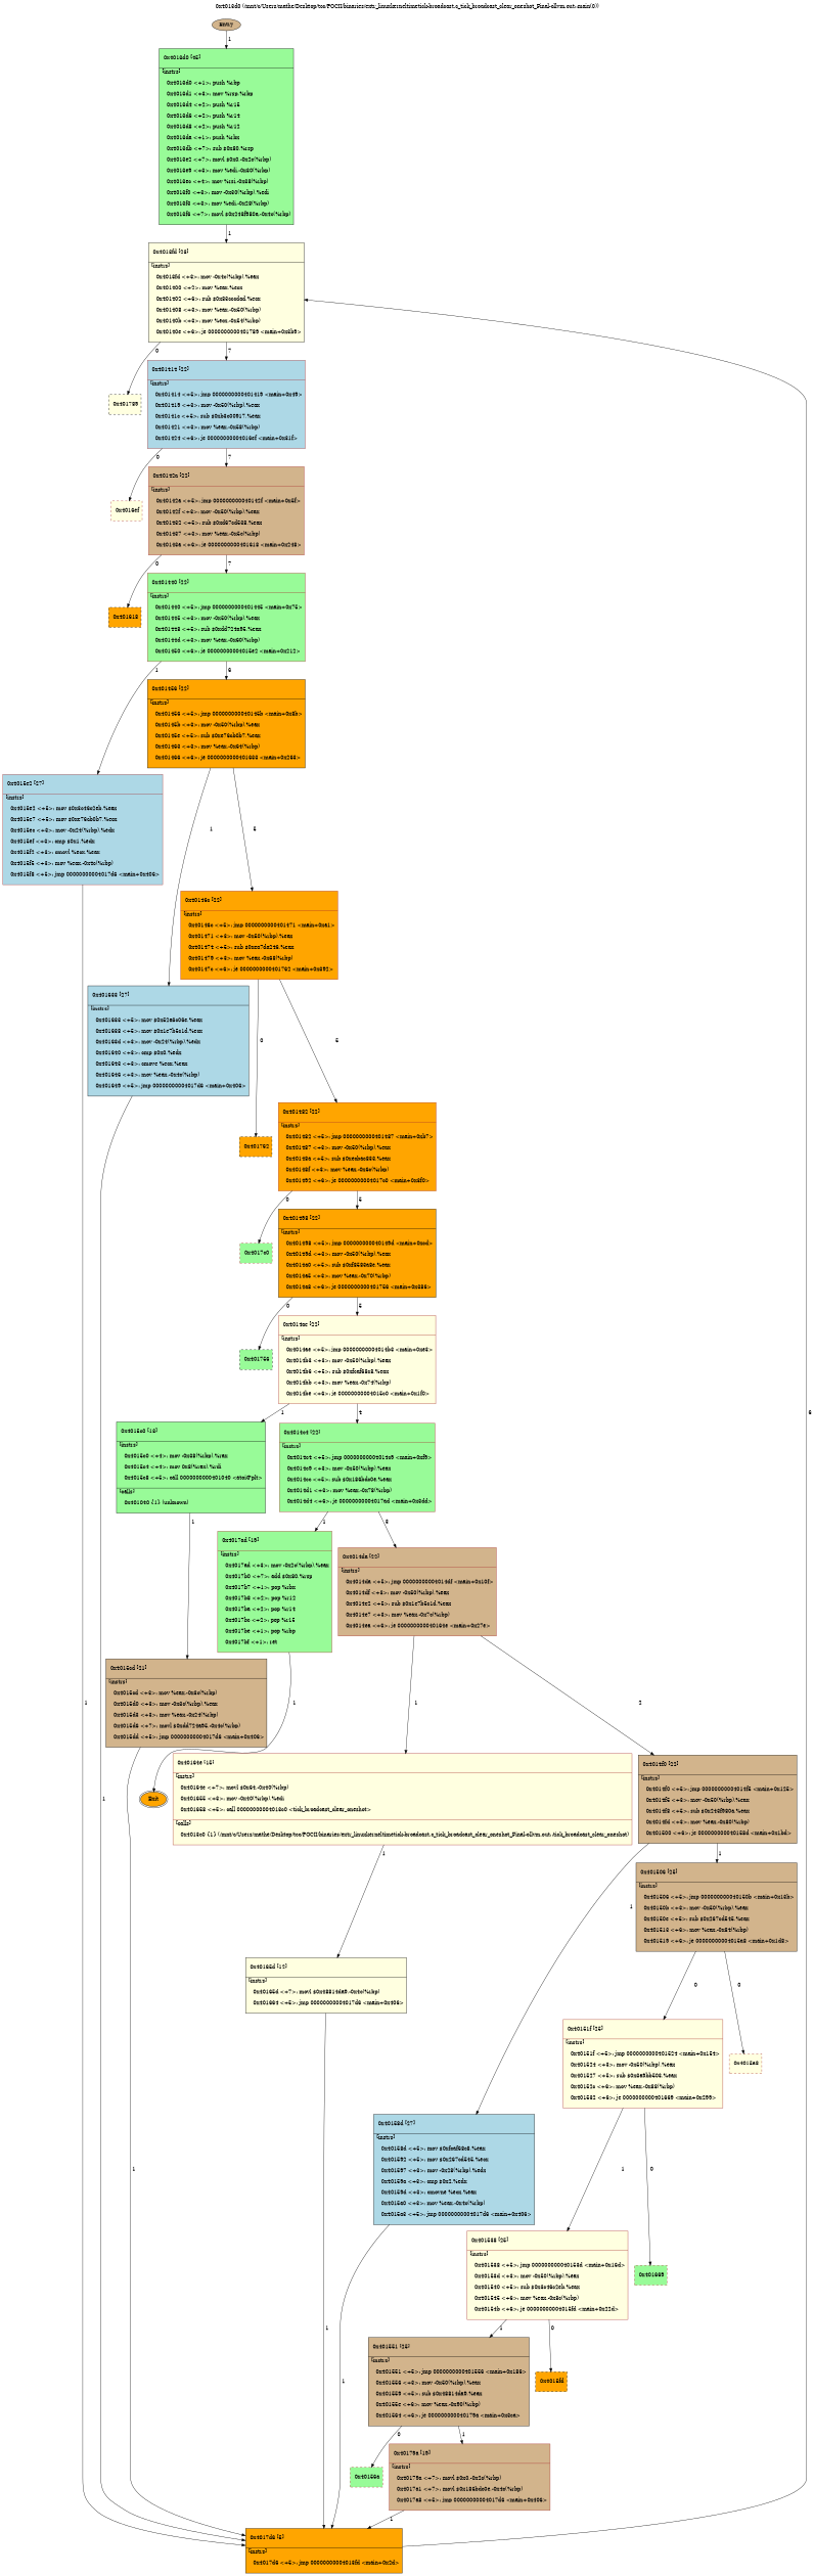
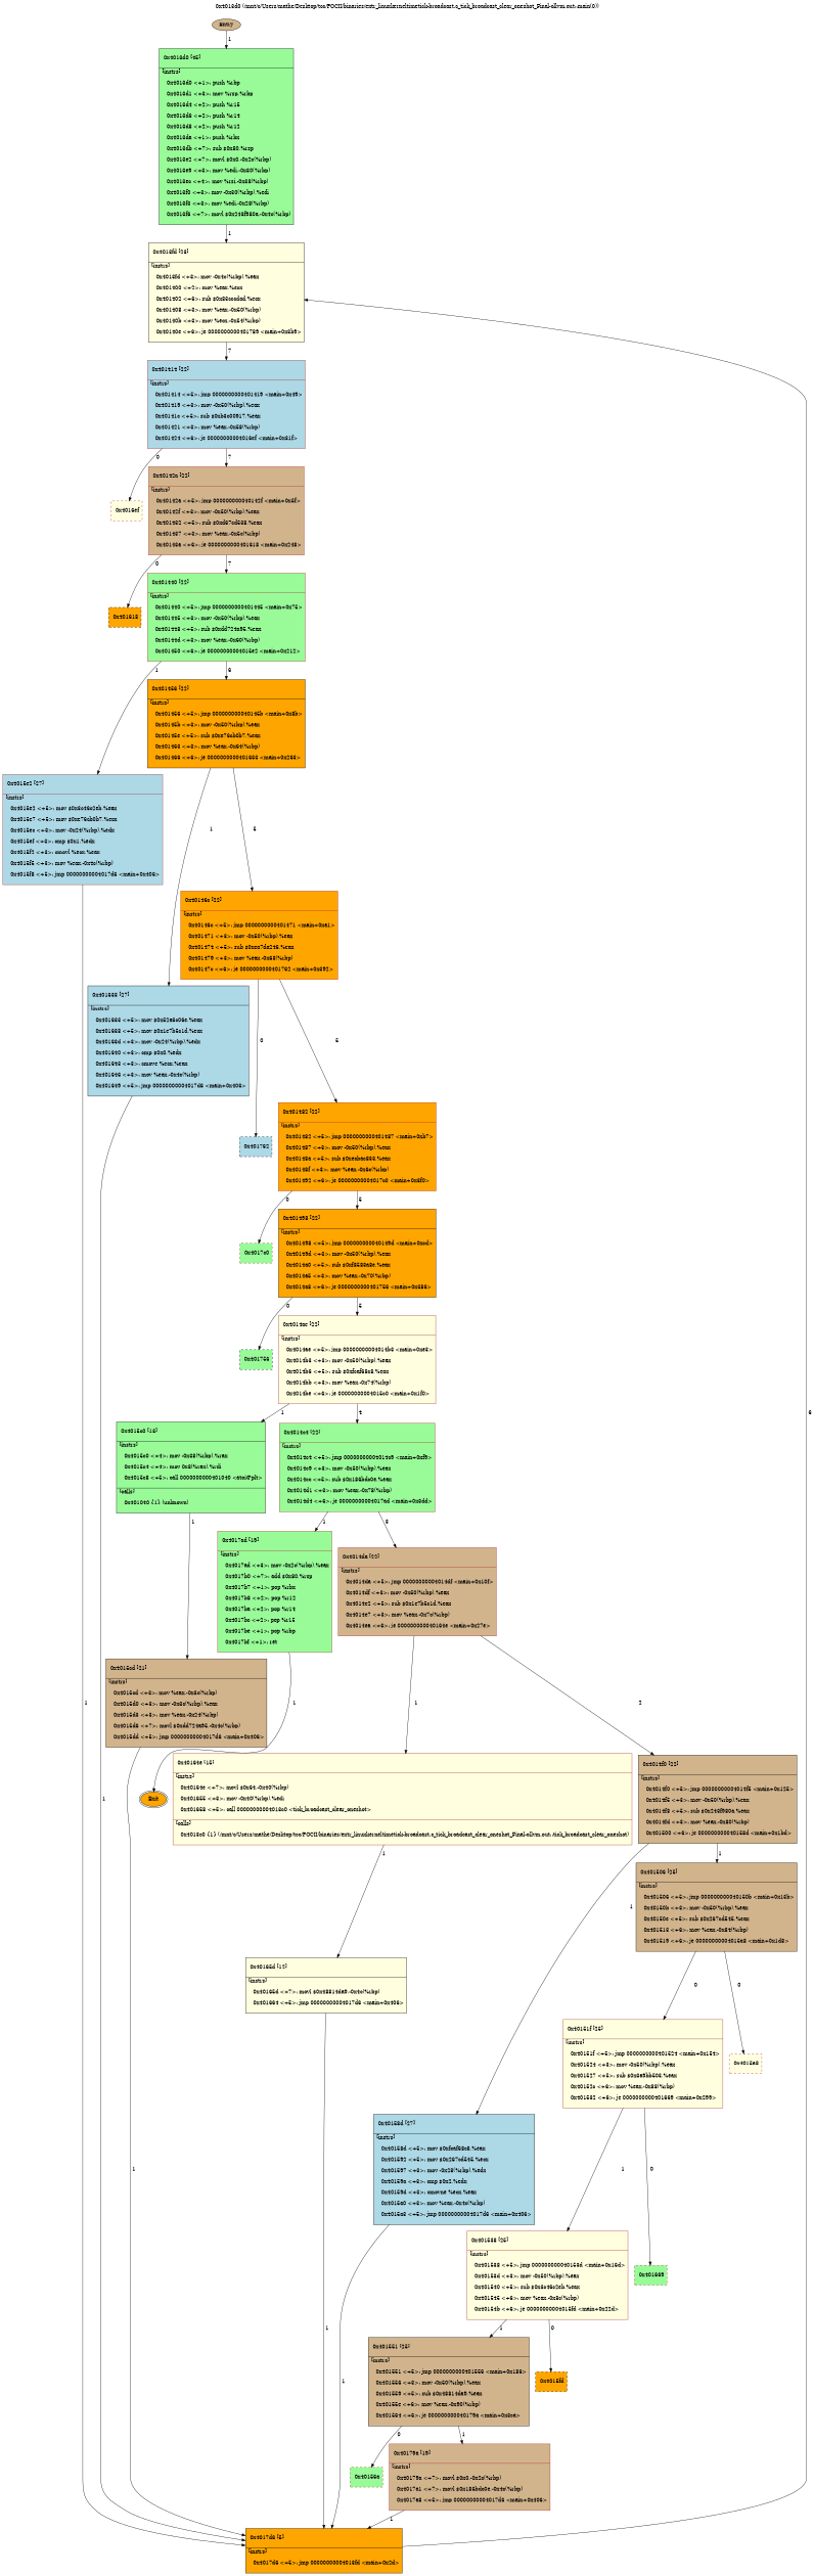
  digraph {
    label="0x4013d0 (/mnt/c/Users/mathe/Desktop/tcc/POCII/binaries/extr_linuxkerneltimetick-broadcast.c_tick_broadcast_clear_oneshot_Final-ollvm.out::main(0))"
    labelloc=t
    node [color=black fillcolor=palegreen shape=record style=filled]
    Entry [fillcolor=tan height=0.3 shape=ellipse width=0.3]
    n2 [label="{\n     0x4013d0 [45]\l\n     | [instrs]\l\n     &nbsp;&nbsp;0x4013d0 \<+1\>: push %rbp\l\n     &nbsp;&nbsp;0x4013d1 \<+3\>: mov %rsp,%rbp\l\n     &nbsp;&nbsp;0x4013d4 \<+2\>: push %r15\l\n     &nbsp;&nbsp;0x4013d6 \<+2\>: push %r14\l\n     &nbsp;&nbsp;0x4013d8 \<+2\>: push %r12\l\n     &nbsp;&nbsp;0x4013da \<+1\>: push %rbx\l\n     &nbsp;&nbsp;0x4013db \<+7\>: sub $0x80,%rsp\l\n     &nbsp;&nbsp;0x4013e2 \<+7\>: movl $0x0,-0x2c(%rbp)\l\n     &nbsp;&nbsp;0x4013e9 \<+3\>: mov %edi,-0x30(%rbp)\l\n     &nbsp;&nbsp;0x4013ec \<+4\>: mov %rsi,-0x38(%rbp)\l\n     &nbsp;&nbsp;0x4013f0 \<+3\>: mov -0x30(%rbp),%edi\l\n     &nbsp;&nbsp;0x4013f3 \<+3\>: mov %edi,-0x28(%rbp)\l\n     &nbsp;&nbsp;0x4013f6 \<+7\>: movl $0x243f980a,-0x4c(%rbp)\l\n  }"]
    n3 [fillcolor=lightyellow label="{\n     0x4013fd [23]\l\n     | [instrs]\l\n     &nbsp;&nbsp;0x4013fd \<+3\>: mov -0x4c(%rbp),%eax\l\n     &nbsp;&nbsp;0x401400 \<+2\>: mov %eax,%ecx\l\n     &nbsp;&nbsp;0x401402 \<+6\>: sub $0x83cccdad,%ecx\l\n     &nbsp;&nbsp;0x401408 \<+3\>: mov %eax,-0x50(%rbp)\l\n     &nbsp;&nbsp;0x40140b \<+3\>: mov %ecx,-0x54(%rbp)\l\n     &nbsp;&nbsp;0x40140e \<+6\>: je 0000000000401789 \<main+0x3b9\>\l\n  }"]
-   n4 [fillcolor=lightyellow label="{\n     0x401789\l\n  }" style="dashed,filled"]
    n5 [color=brown fillcolor=lightblue label="{\n     0x401414 [22]\l\n     | [instrs]\l\n     &nbsp;&nbsp;0x401414 \<+5\>: jmp 0000000000401419 \<main+0x49\>\l\n     &nbsp;&nbsp;0x401419 \<+3\>: mov -0x50(%rbp),%eax\l\n     &nbsp;&nbsp;0x40141c \<+5\>: sub $0xb3c00917,%eax\l\n     &nbsp;&nbsp;0x401421 \<+3\>: mov %eax,-0x58(%rbp)\l\n     &nbsp;&nbsp;0x401424 \<+6\>: je 00000000004016ef \<main+0x31f\>\l\n  }"]
    n6 [color=brown fillcolor=lightyellow label="{\n     0x4016ef\l\n  }" style="dashed,filled"]
    n7 [color=brown fillcolor=tan label="{\n     0x40142a [22]\l\n     | [instrs]\l\n     &nbsp;&nbsp;0x40142a \<+5\>: jmp 000000000040142f \<main+0x5f\>\l\n     &nbsp;&nbsp;0x40142f \<+3\>: mov -0x50(%rbp),%eax\l\n     &nbsp;&nbsp;0x401432 \<+5\>: sub $0xd67cd538,%eax\l\n     &nbsp;&nbsp;0x401437 \<+3\>: mov %eax,-0x5c(%rbp)\l\n     &nbsp;&nbsp;0x40143a \<+6\>: je 0000000000401618 \<main+0x248\>\l\n  }"]
    n8 [fillcolor=orange label="{\n     0x401618\l\n  }" style="dashed,filled"]
    n9 [color=brown label="{\n     0x401440 [22]\l\n     | [instrs]\l\n     &nbsp;&nbsp;0x401440 \<+5\>: jmp 0000000000401445 \<main+0x75\>\l\n     &nbsp;&nbsp;0x401445 \<+3\>: mov -0x50(%rbp),%eax\l\n     &nbsp;&nbsp;0x401448 \<+5\>: sub $0xdd724a95,%eax\l\n     &nbsp;&nbsp;0x40144d \<+3\>: mov %eax,-0x60(%rbp)\l\n     &nbsp;&nbsp;0x401450 \<+6\>: je 00000000004015e2 \<main+0x212\>\l\n  }"]
    Exit [fillcolor=orange height=0.3 peripheries=2 shape=ellipse width=0.3]
    n11 [color=brown fillcolor=lightblue label="{\n     0x4015e2 [27]\l\n     | [instrs]\l\n     &nbsp;&nbsp;0x4015e2 \<+5\>: mov $0x3c46c2eb,%eax\l\n     &nbsp;&nbsp;0x4015e7 \<+5\>: mov $0xe76cb0b7,%ecx\l\n     &nbsp;&nbsp;0x4015ec \<+3\>: mov -0x24(%rbp),%edx\l\n     &nbsp;&nbsp;0x4015ef \<+3\>: cmp $0x1,%edx\l\n     &nbsp;&nbsp;0x4015f2 \<+3\>: cmovl %ecx,%eax\l\n     &nbsp;&nbsp;0x4015f5 \<+3\>: mov %eax,-0x4c(%rbp)\l\n     &nbsp;&nbsp;0x4015f8 \<+5\>: jmp 00000000004017d6 \<main+0x406\>\l\n  }"]
    n12 [fillcolor=orange label="{\n     0x401456 [22]\l\n     | [instrs]\l\n     &nbsp;&nbsp;0x401456 \<+5\>: jmp 000000000040145b \<main+0x8b\>\l\n     &nbsp;&nbsp;0x40145b \<+3\>: mov -0x50(%rbp),%eax\l\n     &nbsp;&nbsp;0x40145e \<+5\>: sub $0xe76cb0b7,%eax\l\n     &nbsp;&nbsp;0x401463 \<+3\>: mov %eax,-0x64(%rbp)\l\n     &nbsp;&nbsp;0x401466 \<+6\>: je 0000000000401633 \<main+0x263\>\l\n  }"]
    n13 [color=brown label="{\n     0x40156a\l\n  }" style="dashed,filled"]
    n14 [fillcolor=orange label="{\n     0x4017d6 [5]\l\n     | [instrs]\l\n     &nbsp;&nbsp;0x4017d6 \<+5\>: jmp 00000000004013fd \<main+0x2d\>\l\n  }"]
    n15 [fillcolor=lightblue label="{\n     0x401633 [27]\l\n     | [instrs]\l\n     &nbsp;&nbsp;0x401633 \<+5\>: mov $0x52a6c06e,%eax\l\n     &nbsp;&nbsp;0x401638 \<+5\>: mov $0x1e7b5c1d,%ecx\l\n     &nbsp;&nbsp;0x40163d \<+3\>: mov -0x24(%rbp),%edx\l\n     &nbsp;&nbsp;0x401640 \<+3\>: cmp $0x0,%edx\l\n     &nbsp;&nbsp;0x401643 \<+3\>: cmove %ecx,%eax\l\n     &nbsp;&nbsp;0x401646 \<+3\>: mov %eax,-0x4c(%rbp)\l\n     &nbsp;&nbsp;0x401649 \<+5\>: jmp 00000000004017d6 \<main+0x406\>\l\n  }"]
    n16 [color=brown fillcolor=orange label="{\n     0x40146c [22]\l\n     | [instrs]\l\n     &nbsp;&nbsp;0x40146c \<+5\>: jmp 0000000000401471 \<main+0xa1\>\l\n     &nbsp;&nbsp;0x401471 \<+3\>: mov -0x50(%rbp),%eax\l\n     &nbsp;&nbsp;0x401474 \<+5\>: sub $0xea7da246,%eax\l\n     &nbsp;&nbsp;0x401479 \<+3\>: mov %eax,-0x68(%rbp)\l\n     &nbsp;&nbsp;0x40147c \<+6\>: je 0000000000401762 \<main+0x392\>\l\n  }"]
    n17 [color=brown fillcolor=tan label="{\n     0x40179a [19]\l\n     | [instrs]\l\n     &nbsp;&nbsp;0x40179a \<+7\>: movl $0x0,-0x2c(%rbp)\l\n     &nbsp;&nbsp;0x4017a1 \<+7\>: movl $0x186bdc0e,-0x4c(%rbp)\l\n     &nbsp;&nbsp;0x4017a8 \<+5\>: jmp 00000000004017d6 \<main+0x406\>\l\n  }"]
-   n18 [fillcolor=orange label="{\n     0x401762\l\n  }" style="dashed,filled"]
+   n18 [fillcolor=lightblue label="{\n     0x401762\l\n  }" style="dashed,filled"]
    n19 [color=brown fillcolor=orange label="{\n     0x401482 [22]\l\n     | [instrs]\l\n     &nbsp;&nbsp;0x401482 \<+5\>: jmp 0000000000401487 \<main+0xb7\>\l\n     &nbsp;&nbsp;0x401487 \<+3\>: mov -0x50(%rbp),%eax\l\n     &nbsp;&nbsp;0x40148a \<+5\>: sub $0xecbac833,%eax\l\n     &nbsp;&nbsp;0x40148f \<+3\>: mov %eax,-0x6c(%rbp)\l\n     &nbsp;&nbsp;0x401492 \<+6\>: je 00000000004017c0 \<main+0x3f0\>\l\n  }"]
    n20 [fillcolor=tan label="{\n     0x401551 [25]\l\n     | [instrs]\l\n     &nbsp;&nbsp;0x401551 \<+5\>: jmp 0000000000401556 \<main+0x186\>\l\n     &nbsp;&nbsp;0x401556 \<+3\>: mov -0x50(%rbp),%eax\l\n     &nbsp;&nbsp;0x401559 \<+5\>: sub $0x48814da9,%eax\l\n     &nbsp;&nbsp;0x40155e \<+6\>: mov %eax,-0x90(%rbp)\l\n     &nbsp;&nbsp;0x401564 \<+6\>: je 000000000040179a \<main+0x3ca\>\l\n  }"]
    n21 [color=brown label="{\n     0x4017c0\l\n  }" style="dashed,filled"]
    n22 [fillcolor=orange label="{\n     0x401498 [22]\l\n     | [instrs]\l\n     &nbsp;&nbsp;0x401498 \<+5\>: jmp 000000000040149d \<main+0xcd\>\l\n     &nbsp;&nbsp;0x40149d \<+3\>: mov -0x50(%rbp),%eax\l\n     &nbsp;&nbsp;0x4014a0 \<+5\>: sub $0xf8583a8e,%eax\l\n     &nbsp;&nbsp;0x4014a5 \<+3\>: mov %eax,-0x70(%rbp)\l\n     &nbsp;&nbsp;0x4014a8 \<+6\>: je 0000000000401756 \<main+0x386\>\l\n  }"]
    n23 [fillcolor=orange label="{\n     0x4015fd\l\n  }" style="dashed,filled"]
    n24 [label="{\n     0x401756\l\n  }" style="dashed,filled"]
    n25 [color=brown fillcolor=lightyellow label="{\n     0x4014ae [22]\l\n     | [instrs]\l\n     &nbsp;&nbsp;0x4014ae \<+5\>: jmp 00000000004014b3 \<main+0xe3\>\l\n     &nbsp;&nbsp;0x4014b3 \<+3\>: mov -0x50(%rbp),%eax\l\n     &nbsp;&nbsp;0x4014b6 \<+5\>: sub $0xfcaf68c8,%eax\l\n     &nbsp;&nbsp;0x4014bb \<+3\>: mov %eax,-0x74(%rbp)\l\n     &nbsp;&nbsp;0x4014be \<+6\>: je 00000000004015c0 \<main+0x1f0\>\l\n  }"]
    n26 [color=brown fillcolor=lightyellow label="{\n     0x401538 [25]\l\n     | [instrs]\l\n     &nbsp;&nbsp;0x401538 \<+5\>: jmp 000000000040153d \<main+0x16d\>\l\n     &nbsp;&nbsp;0x40153d \<+3\>: mov -0x50(%rbp),%eax\l\n     &nbsp;&nbsp;0x401540 \<+5\>: sub $0x3c46c2eb,%eax\l\n     &nbsp;&nbsp;0x401545 \<+6\>: mov %eax,-0x8c(%rbp)\l\n     &nbsp;&nbsp;0x40154b \<+6\>: je 00000000004015fd \<main+0x22d\>\l\n  }"]
    n27 [label="{\n     0x4015c0 [13]\l\n     | [instrs]\l\n     &nbsp;&nbsp;0x4015c0 \<+4\>: mov -0x38(%rbp),%rax\l\n     &nbsp;&nbsp;0x4015c4 \<+4\>: mov 0x8(%rax),%rdi\l\n     &nbsp;&nbsp;0x4015c8 \<+5\>: call 0000000000401040 \<atoi@plt\>\l\n     | [calls]\l\n     &nbsp;&nbsp;0x401040 \{1\} (unknown)\l\n  }"]
    n28 [color=brown label="{\n     0x4014c4 [22]\l\n     | [instrs]\l\n     &nbsp;&nbsp;0x4014c4 \<+5\>: jmp 00000000004014c9 \<main+0xf9\>\l\n     &nbsp;&nbsp;0x4014c9 \<+3\>: mov -0x50(%rbp),%eax\l\n     &nbsp;&nbsp;0x4014cc \<+5\>: sub $0x186bdc0e,%eax\l\n     &nbsp;&nbsp;0x4014d1 \<+3\>: mov %eax,-0x78(%rbp)\l\n     &nbsp;&nbsp;0x4014d4 \<+6\>: je 00000000004017ad \<main+0x3dd\>\l\n  }"]
    n29 [color=brown label="{\n     0x401669\l\n  }" style="dashed,filled"]
    n30 [fillcolor=tan label="{\n     0x4015cd [21]\l\n     | [instrs]\l\n     &nbsp;&nbsp;0x4015cd \<+3\>: mov %eax,-0x3c(%rbp)\l\n     &nbsp;&nbsp;0x4015d0 \<+3\>: mov -0x3c(%rbp),%eax\l\n     &nbsp;&nbsp;0x4015d3 \<+3\>: mov %eax,-0x24(%rbp)\l\n     &nbsp;&nbsp;0x4015d6 \<+7\>: movl $0xdd724a95,-0x4c(%rbp)\l\n     &nbsp;&nbsp;0x4015dd \<+5\>: jmp 00000000004017d6 \<main+0x406\>\l\n  }"]
    n31 [color=brown label="{\n     0x4017ad [19]\l\n     | [instrs]\l\n     &nbsp;&nbsp;0x4017ad \<+3\>: mov -0x2c(%rbp),%eax\l\n     &nbsp;&nbsp;0x4017b0 \<+7\>: add $0x80,%rsp\l\n     &nbsp;&nbsp;0x4017b7 \<+1\>: pop %rbx\l\n     &nbsp;&nbsp;0x4017b8 \<+2\>: pop %r12\l\n     &nbsp;&nbsp;0x4017ba \<+2\>: pop %r14\l\n     &nbsp;&nbsp;0x4017bc \<+2\>: pop %r15\l\n     &nbsp;&nbsp;0x4017be \<+1\>: pop %rbp\l\n     &nbsp;&nbsp;0x4017bf \<+1\>: ret\l\n  }"]
    n32 [color=brown fillcolor=tan label="{\n     0x4014da [22]\l\n     | [instrs]\l\n     &nbsp;&nbsp;0x4014da \<+5\>: jmp 00000000004014df \<main+0x10f\>\l\n     &nbsp;&nbsp;0x4014df \<+3\>: mov -0x50(%rbp),%eax\l\n     &nbsp;&nbsp;0x4014e2 \<+5\>: sub $0x1e7b5c1d,%eax\l\n     &nbsp;&nbsp;0x4014e7 \<+3\>: mov %eax,-0x7c(%rbp)\l\n     &nbsp;&nbsp;0x4014ea \<+6\>: je 000000000040164e \<main+0x27e\>\l\n  }"]
    n33 [color=brown fillcolor=lightyellow label="{\n     0x40151f [25]\l\n     | [instrs]\l\n     &nbsp;&nbsp;0x40151f \<+5\>: jmp 0000000000401524 \<main+0x154\>\l\n     &nbsp;&nbsp;0x401524 \<+3\>: mov -0x50(%rbp),%eax\l\n     &nbsp;&nbsp;0x401527 \<+5\>: sub $0x3a9bb503,%eax\l\n     &nbsp;&nbsp;0x40152c \<+6\>: mov %eax,-0x88(%rbp)\l\n     &nbsp;&nbsp;0x401532 \<+6\>: je 0000000000401669 \<main+0x299\>\l\n  }"]
    n34 [color=brown fillcolor=lightyellow label="{\n     0x40164e [15]\l\n     | [instrs]\l\n     &nbsp;&nbsp;0x40164e \<+7\>: movl $0x64,-0x40(%rbp)\l\n     &nbsp;&nbsp;0x401655 \<+3\>: mov -0x40(%rbp),%edi\l\n     &nbsp;&nbsp;0x401658 \<+5\>: call 00000000004013c0 \<tick_broadcast_clear_oneshot\>\l\n     | [calls]\l\n     &nbsp;&nbsp;0x4013c0 \{1\} (/mnt/c/Users/mathe/Desktop/tcc/POCII/binaries/extr_linuxkerneltimetick-broadcast.c_tick_broadcast_clear_oneshot_Final-ollvm.out::tick_broadcast_clear_oneshot)\l\n  }"]
    n35 [fillcolor=tan label="{\n     0x4014f0 [22]\l\n     | [instrs]\l\n     &nbsp;&nbsp;0x4014f0 \<+5\>: jmp 00000000004014f5 \<main+0x125\>\l\n     &nbsp;&nbsp;0x4014f5 \<+3\>: mov -0x50(%rbp),%eax\l\n     &nbsp;&nbsp;0x4014f8 \<+5\>: sub $0x243f980a,%eax\l\n     &nbsp;&nbsp;0x4014fd \<+3\>: mov %eax,-0x80(%rbp)\l\n     &nbsp;&nbsp;0x401500 \<+6\>: je 000000000040158d \<main+0x1bd\>\l\n  }"]
    n36 [color=brown fillcolor=lightyellow label="{\n     0x4015a8\l\n  }" style="dashed,filled"]
    n37 [fillcolor=lightyellow label="{\n     0x40165d [12]\l\n     | [instrs]\l\n     &nbsp;&nbsp;0x40165d \<+7\>: movl $0x48814da9,-0x4c(%rbp)\l\n     &nbsp;&nbsp;0x401664 \<+5\>: jmp 00000000004017d6 \<main+0x406\>\l\n  }"]
    n38 [fillcolor=lightblue label="{\n     0x40158d [27]\l\n     | [instrs]\l\n     &nbsp;&nbsp;0x40158d \<+5\>: mov $0xfcaf68c8,%eax\l\n     &nbsp;&nbsp;0x401592 \<+5\>: mov $0x267cd545,%ecx\l\n     &nbsp;&nbsp;0x401597 \<+3\>: mov -0x28(%rbp),%edx\l\n     &nbsp;&nbsp;0x40159a \<+3\>: cmp $0x2,%edx\l\n     &nbsp;&nbsp;0x40159d \<+3\>: cmovne %ecx,%eax\l\n     &nbsp;&nbsp;0x4015a0 \<+3\>: mov %eax,-0x4c(%rbp)\l\n     &nbsp;&nbsp;0x4015a3 \<+5\>: jmp 00000000004017d6 \<main+0x406\>\l\n  }"]
    n39 [fillcolor=tan label="{\n     0x401506 [25]\l\n     | [instrs]\l\n     &nbsp;&nbsp;0x401506 \<+5\>: jmp 000000000040150b \<main+0x13b\>\l\n     &nbsp;&nbsp;0x40150b \<+3\>: mov -0x50(%rbp),%eax\l\n     &nbsp;&nbsp;0x40150e \<+5\>: sub $0x267cd545,%eax\l\n     &nbsp;&nbsp;0x401513 \<+6\>: mov %eax,-0x84(%rbp)\l\n     &nbsp;&nbsp;0x401519 \<+6\>: je 00000000004015a8 \<main+0x1d8\>\l\n  }"]
    Entry -> n2 [label=" 1"]
    n2 -> n3 [label=" 1"]
-   n3 -> n4 [label=" 0"]
    n3 -> n5 [label=" 7"]
    n5 -> n6 [label=" 0"]
    n5 -> n7 [label=" 7"]
    n7 -> n8 [label=" 0"]
    n7 -> n9 [label=" 7"]
    n9 -> n11 [label=" 1"]
    n9 -> n12 [label=" 6"]
    n11 -> n14 [label=" 1"]
    n12 -> n15 [label=" 1"]
    n12 -> n16 [label=" 5"]
    n14 -> n3 [label=" 6"]
    n15 -> n14 [label=" 1"]
    n16 -> n18 [label=" 0"]
    n16 -> n19 [label=" 5"]
    n17 -> n14 [label=" 1"]
    n19 -> n21 [label=" 0"]
    n19 -> n22 [label=" 5"]
    n20 -> n13 [label=" 0"]
    n20 -> n17 [label=" 1"]
    n22 -> n24 [label=" 0"]
    n22 -> n25 [label=" 5"]
    n25 -> n27 [label=" 1"]
    n25 -> n28 [label=" 4"]
    n26 -> n20 [label=" 1"]
    n26 -> n23 [label=" 0"]
    n27 -> n30 [label=" 1"]
    n28 -> n31 [label=" 1"]
    n28 -> n32 [label=" 3"]
    n30 -> n14 [label=" 1"]
    n31 -> Exit [label=" 1"]
    n32 -> n34 [label=" 1"]
    n32 -> n35 [label=" 2"]
    n33 -> n26 [label=" 1"]
    n33 -> n29 [label=" 0"]
    n34 -> n37 [label=" 1"]
    n35 -> n38 [label=" 1"]
    n35 -> n39 [label=" 1"]
    n37 -> n14 [label=" 1"]
    n38 -> n14 [label=" 1"]
    n39 -> n33 [label=" 0"]
    n39 -> n36 [label=" 0"]
  }
